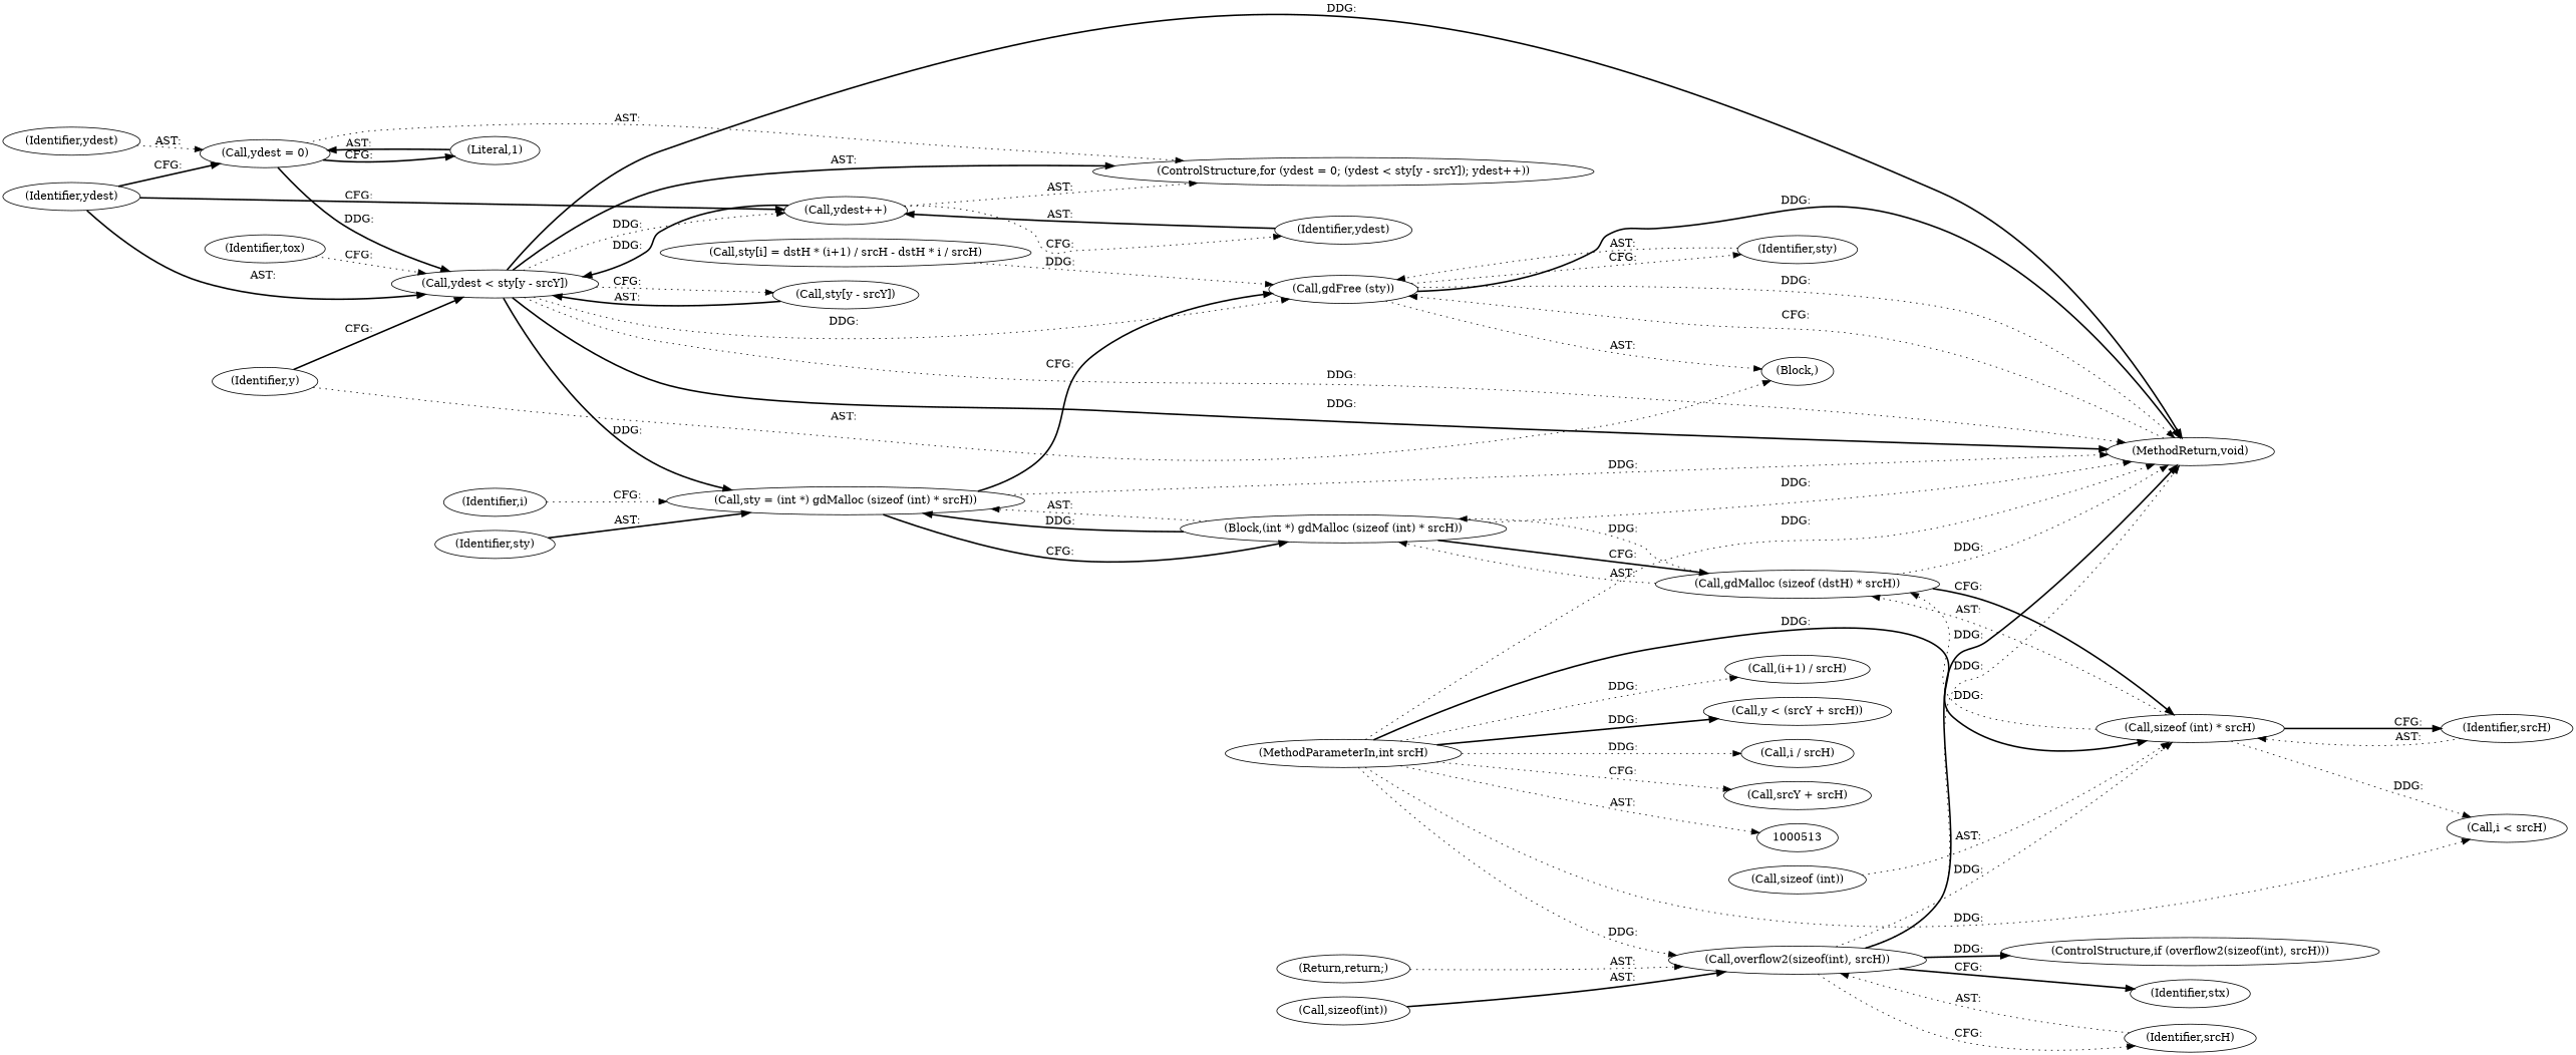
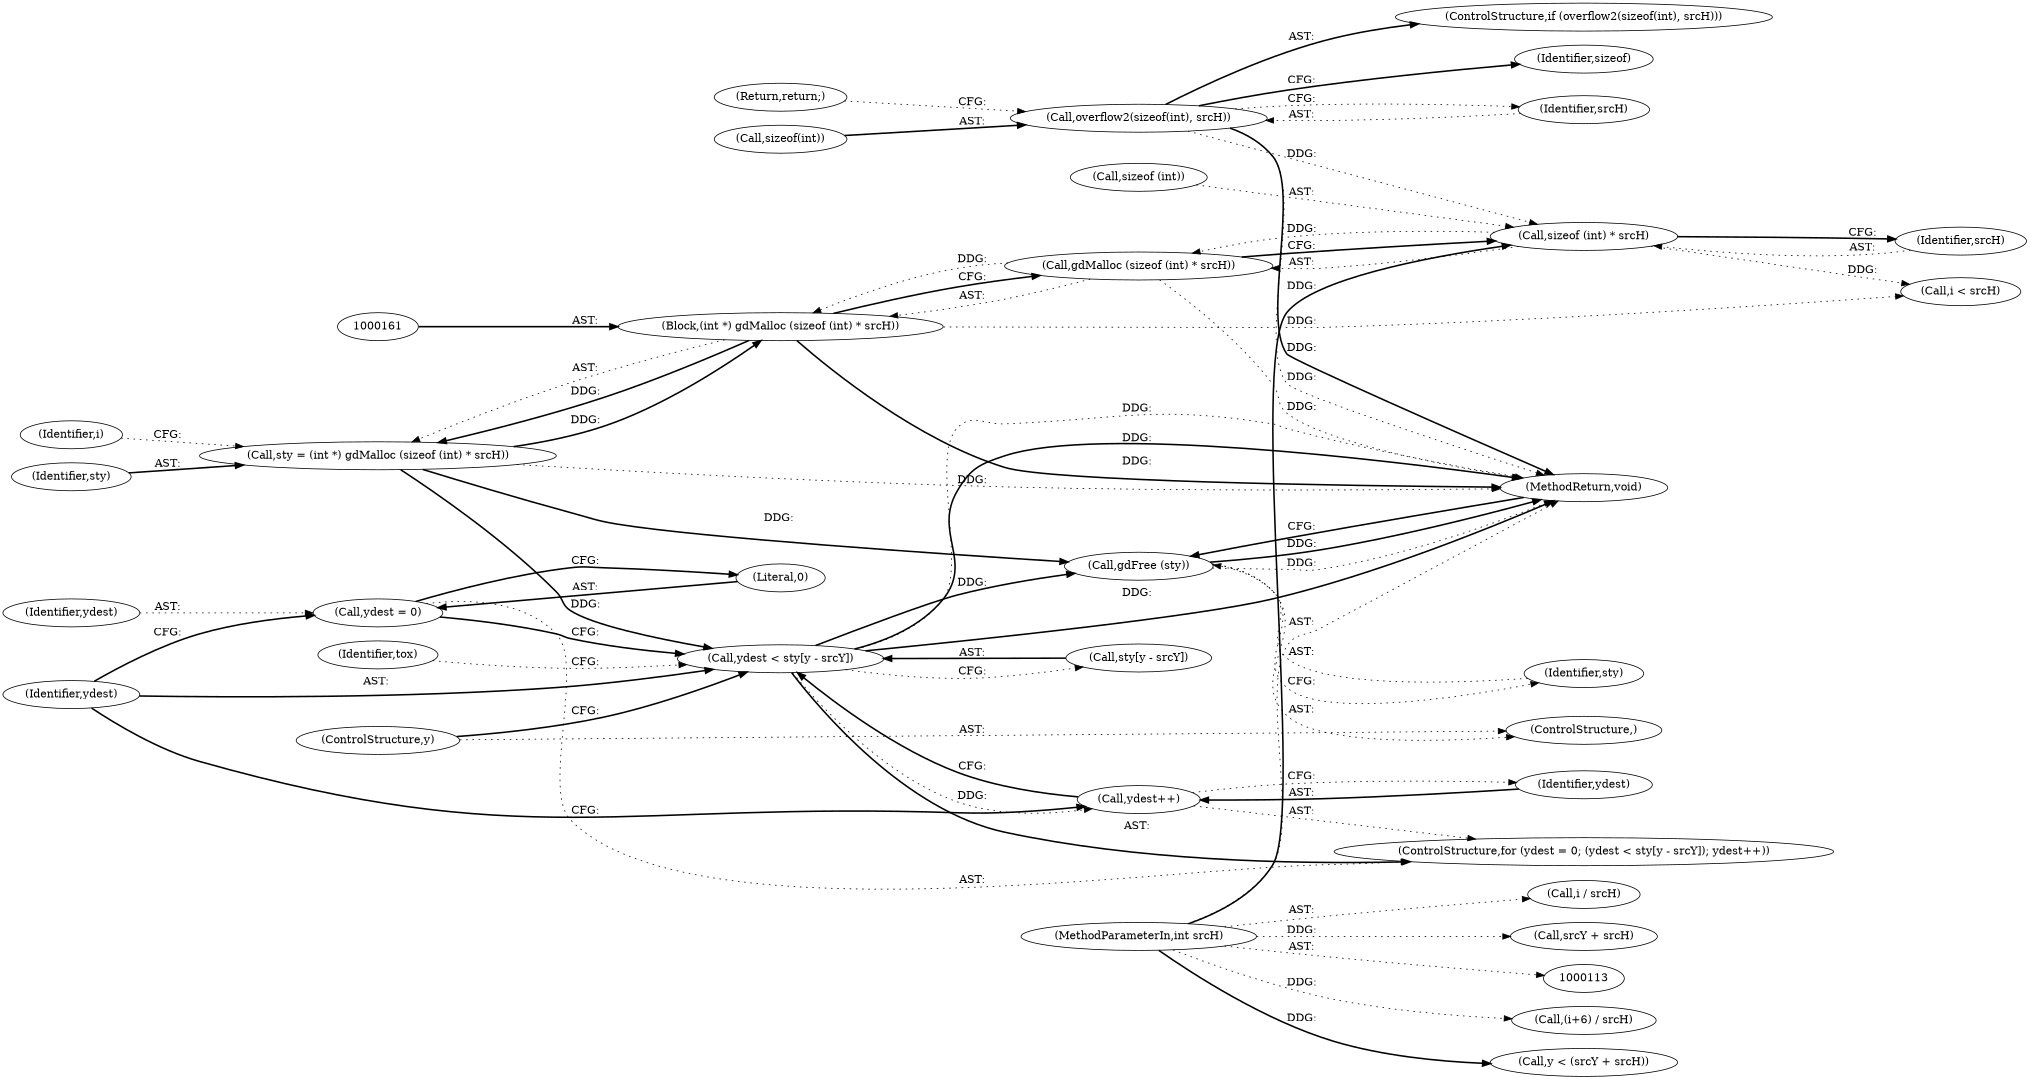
  digraph {
    fontname="DejaVu Serif"
    rankdir=LR
    node [fontname="DejaVu Serif"]
    edge [fontname="DejaVu Serif" style=dotted]
    n1 [label="(Call,ydest < sty[y - srcY])"]
    n2 [label="(Call,ydest++)"]
    n3 [label="(Call,gdFree (sty))"]
    n4 [label="(MethodReturn,void)"]
    n5 [label="(Call,sty[y - srcY])"]
    n6 [label="(ControlStructure,for (ydest = 0; (ydest < sty[y - srcY]); ydest++))"]
    n7 [label="(Identifier,ydest)"]
-   n8 [label="(Block,)"]
+   n8 [label="(ControlStructure,)"]
    n9 [label="(Identifier,sty)"]
    n10 [label="(Call,ydest = 0)"]
-   n11 [label="(Literal,1)"]
+   n11 [label="(Literal,0)"]
    n12 [label="(Call,sty = (int *) gdMalloc (sizeof (int) * srcH))"]
    n13 [label="(Block,(int *) gdMalloc (sizeof (int) * srcH))"]
-   n14 [label="(Call,gdMalloc (sizeof (dstH) * srcH))"]
+   n14 [label="(Call,gdMalloc (sizeof (int) * srcH))"]
    n15 [label="(Call,sizeof (int) * srcH)"]
    n16 [label="(Identifier,srcH)"]
    n17 [label="(Call,i < srcH)"]
    n18 [label="(Call,overflow2(sizeof(int), srcH))"]
    n19 [label="(Identifier,srcH)"]
    n20 [label="(ControlStructure,if (overflow2(sizeof(int), srcH)))"]
-   n21 [label="(Identifier,stx)"]
+   n21 [label="(Identifier,sizeof)"]
    n22 [label="(MethodParameterIn,int srcH)"]
-   n23 [label="(Call,(i+1) / srcH)"]
+   n23 [label="(Call,(i+6) / srcH)"]
    n24 [label="(Call,y < (srcY + srcH))"]
    n25 [label="(Call,i / srcH)"]
    n26 [label="(Call,srcY + srcH)"]
-   1000113 [label=1000513]
+   1000113
    n28 [label="(Return,return;)"]
    n29 [label="(Call,sizeof(int))"]
    n30 [label="(Identifier,ydest)"]
    n31 [label="(Identifier,tox)"]
    n32 [label="(Identifier,i)"]
    n33 [label="(Identifier,ydest)"]
-   n34 [label="(Call,sty[i] = dstH * (i+1) / srcH - dstH * i / srcH)"]
    n35 [label="(Identifier,sty)"]
-   n36 [label="(Identifier,y)"]
+   n36 [label="(ControlStructure,y)"]
    n37 [label="(Call,sizeof (int))"]
+   1000161
    n1 -> n2 [label="DDG: "]
-   n1 -> n3 [label="DDG: "]
+   n1 -> n3 [label="DDG: " style=bold]
    n1 -> n4 [label="DDG: " style=bold]
    n1 -> n4 [label="DDG: "]
    n1 -> n4 [label="DDG: " style=bold]
    n1 -> n5 [label="CFG: "]
    n1 -> n6 [label="AST: " style=bold]
-   n2 -> n1 [label="DDG: " style=bold]
+   n2 -> n1 [label="CFG: " style=bold]
    n2 -> n6 [label="AST: "]
    n2 -> n7 [label="CFG: "]
    n3 -> n4 [label="DDG: " style=bold]
    n3 -> n4 [label="DDG: "]
    n3 -> n8 [label="AST: "]
    n3 -> n9 [label="CFG: "]
-   n4 -> n3 [label="CFG: "]
+   n4 -> n3 [label="CFG: " style=bold]
    n5 -> n1 [label="AST: " style=bold]
    n7 -> n2 [label="AST: " style=bold]
    n9 -> n3 [label="AST: "]
-   n10 -> n1 [label="DDG: " style=bold]
+   n10 -> n1 [label="CFG: " style=bold]
    n10 -> n6 [label="AST: "]
    n10 -> n11 [label="CFG: " style=bold]
    n11 -> n10 [label="AST: " style=bold]
-   n1 -> n12 [label="DDG: " style=bold]
-   n12 -> n3 [label="CFG: " style=bold]
+   n12 -> n1 [label="DDG: " style=bold]
+   n12 -> n3 [label="DDG: " style=bold]
    n12 -> n4 [label="DDG: "]
-   n12 -> n13 [label="CFG: " style=bold]
-   n13 -> n4 [label="DDG: "]
+   n12 -> n13 [label="DDG: " style=bold]
+   n13 -> n4 [label="DDG: " style=bold]
    n13 -> n12 [label="AST: "]
    n13 -> n12 [label="DDG: " style=bold]
    n13 -> n14 [label="CFG: " style=bold]
    n14 -> n4 [label="DDG: "]
    n14 -> n13 [label="AST: "]
    n14 -> n13 [label="DDG: "]
    n14 -> n15 [label="CFG: " style=bold]
    n15 -> n14 [label="AST: "]
    n15 -> n14 [label="DDG: "]
    n15 -> n16 [label="CFG: " style=bold]
    n15 -> n17 [label="DDG: "]
    n16 -> n15 [label="AST: "]
    n18 -> n4 [label="DDG: "]
    n18 -> n4 [label="DDG: " style=bold]
    n18 -> n15 [label="DDG: "]
    n18 -> n19 [label="CFG: "]
-   n18 -> n20 [label="DDG: " style=bold]
+   n18 -> n20 [label="AST: " style=bold]
    n18 -> n21 [label="CFG: " style=bold]
    n19 -> n18 [label="AST: "]
-   n22 -> n4 [label="DDG: "]
+   n22 -> n4 [label="AST: "]
    n22 -> n15 [label="DDG: " style=bold]
-   n22 -> n17 [label="DDG: "]
-   n22 -> n18 [label="DDG: "]
+   n13 -> n17 [label="DDG: "]
    n22 -> n23 [label="DDG: "]
    n22 -> n24 [label="DDG: " style=bold]
-   n22 -> n25 [label="DDG: "]
-   n22 -> n26 [label="CFG: "]
+   n22 -> n25 [label="AST: "]
+   n22 -> n26 [label="DDG: "]
    n22 -> 1000113 [label="AST: "]
-   n28 -> n18 [label="AST: "]
+   n28 -> n18 [label="CFG: "]
    n29 -> n18 [label="AST: " style=bold]
    n30 -> n10 [label="AST: "]
    n31 -> n1 [label="CFG: "]
    n32 -> n12 [label="CFG: "]
    n33 -> n1 [label="AST: " style=bold]
    n33 -> n2 [label="CFG: " style=bold]
    n33 -> n10 [label="CFG: " style=bold]
-   n34 -> n3 [label="DDG: "]
    n35 -> n12 [label="AST: " style=bold]
    n36 -> n1 [label="CFG: " style=bold]
    n36 -> n8 [label="AST: "]
    n37 -> n15 [label="AST: "]
+   1000161 -> n13 [label="AST: " style=bold]
  }
